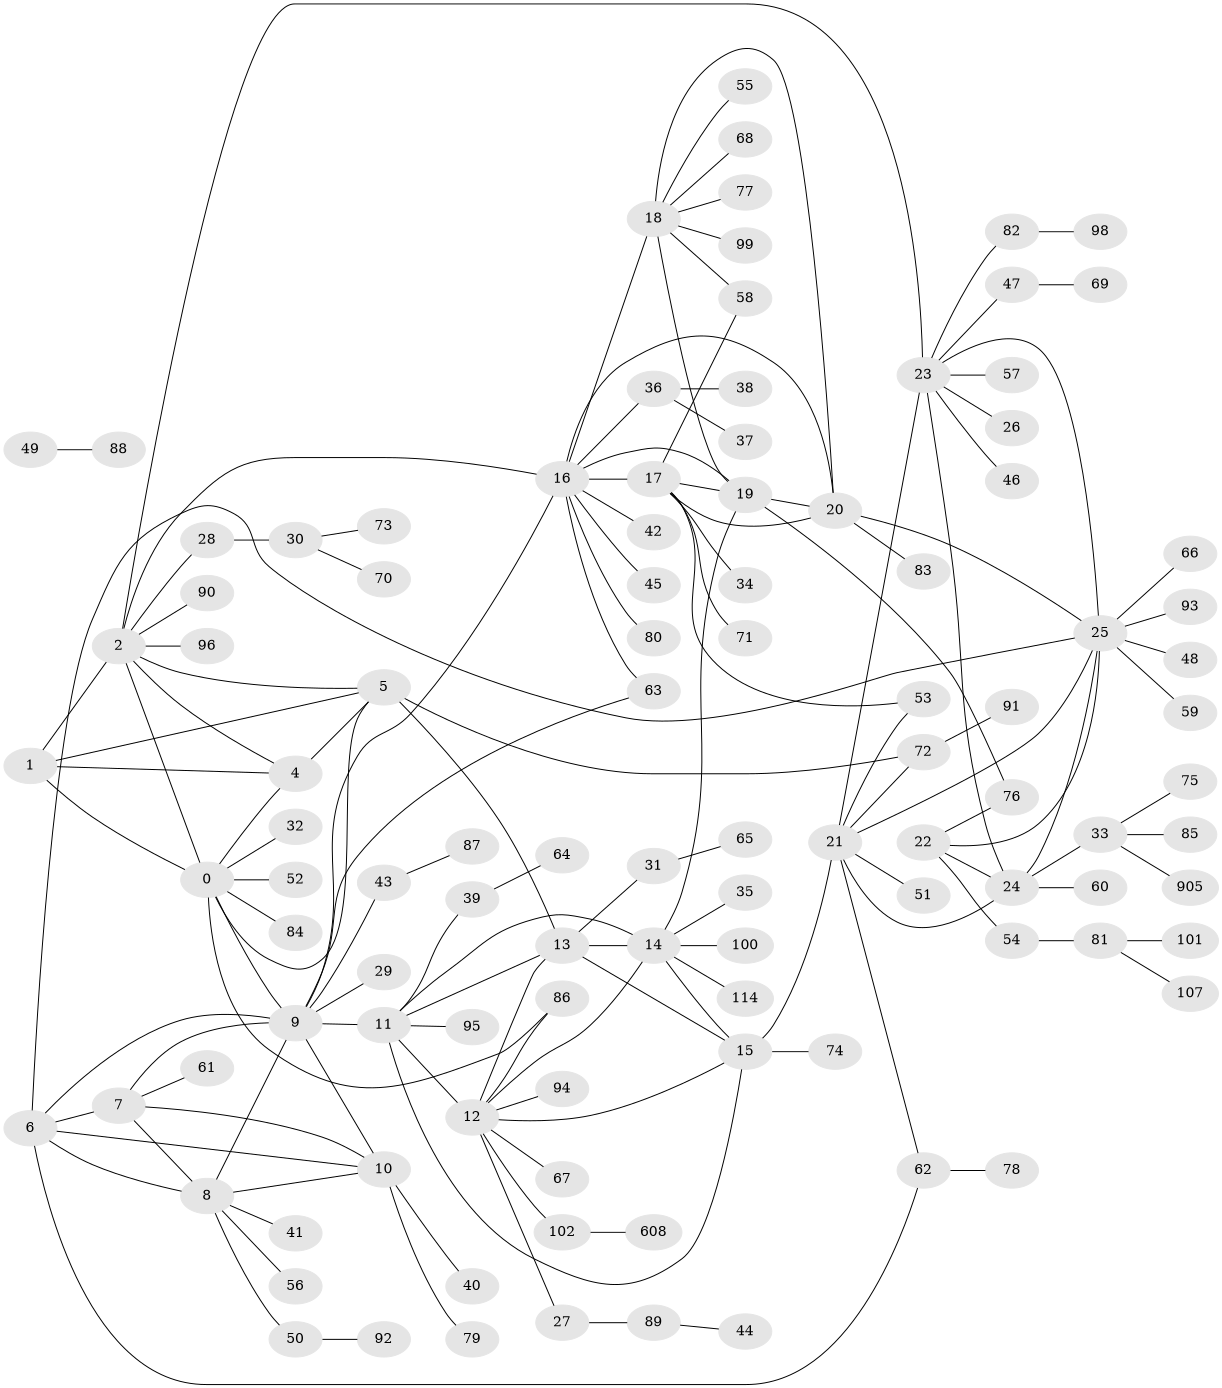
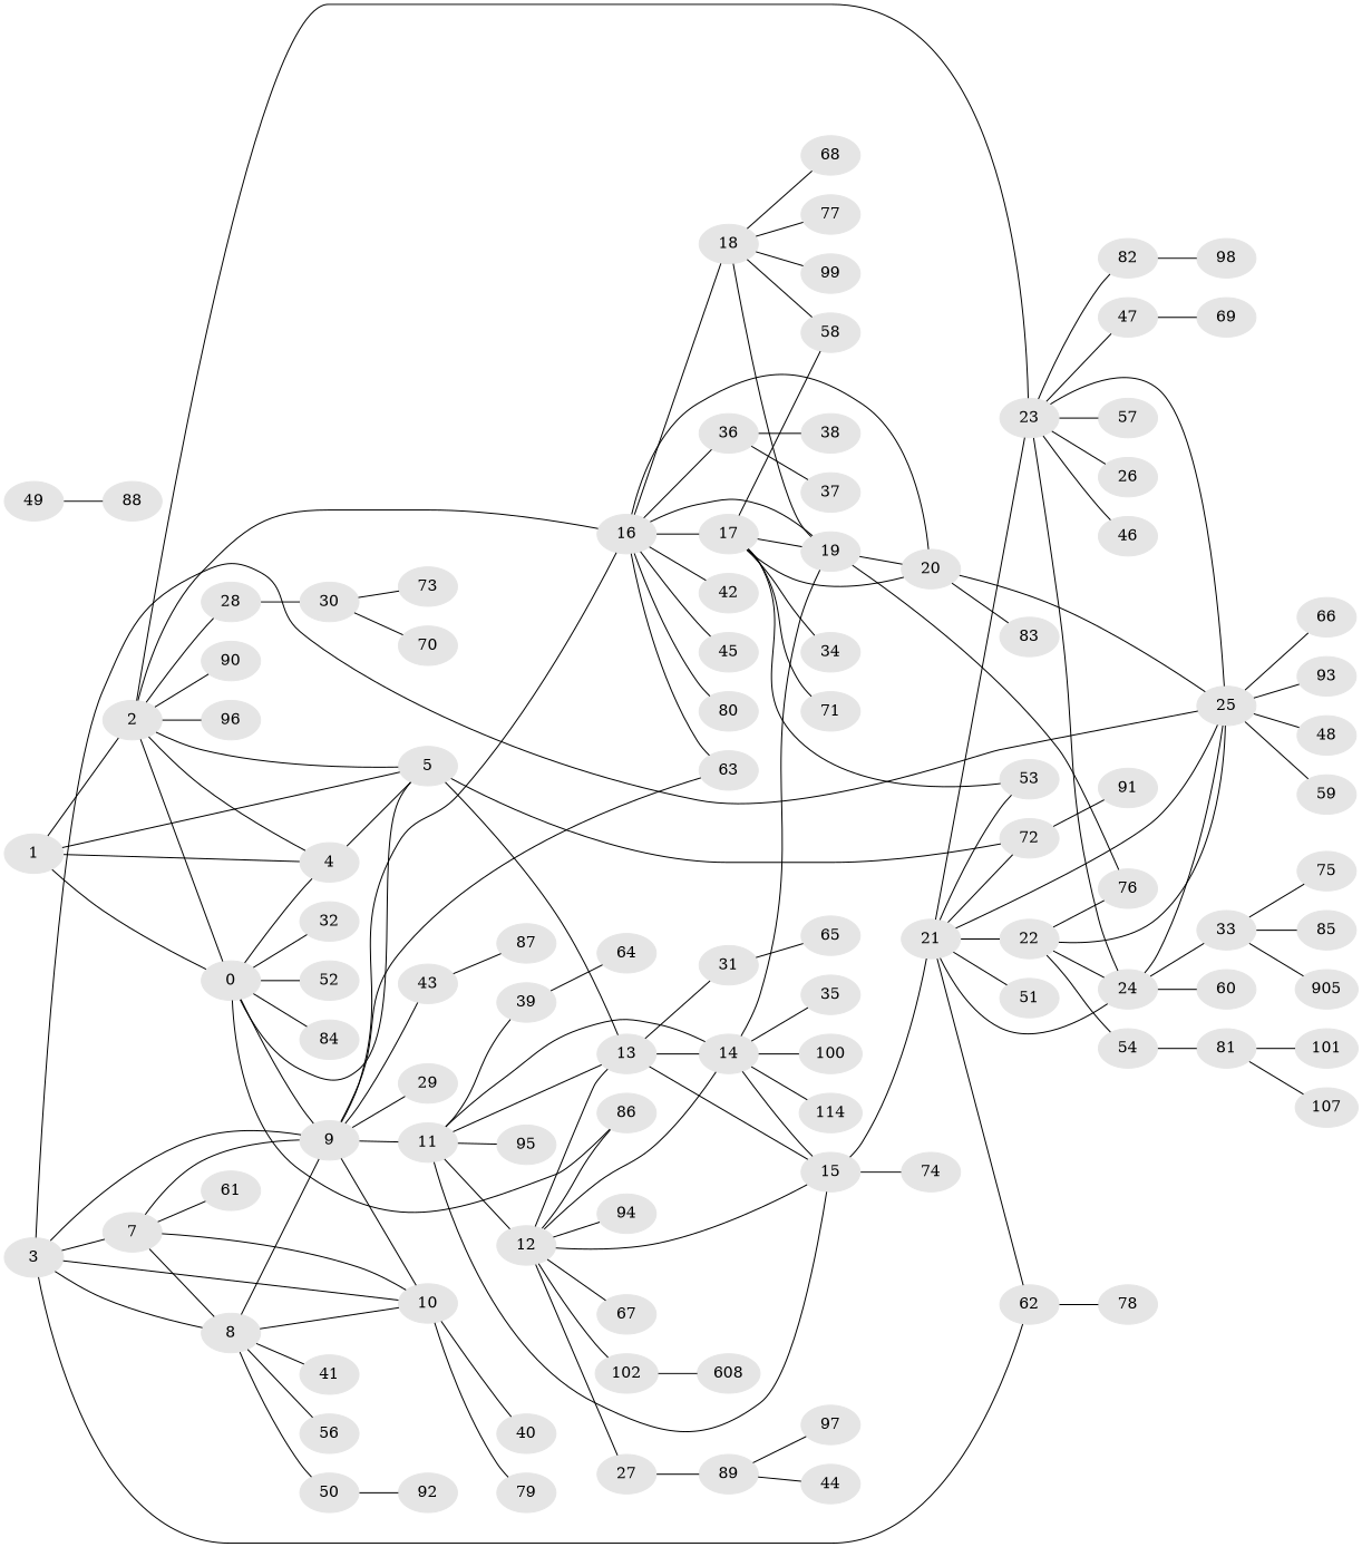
  graph {
    rankdir=LR
    node [color=gray90 style=filled]
    1
    2
    n3 [label=0]
    4
    5
    16
    23
    28
    90
    96
    9
    32
    52
    84
    86
    13
    72
    63
    19
    17
    18
    20
    36
    42
    45
    80
    25
    24
    26
    46
    47
    57
    82
    30
    10
    11
    29
    43
    14
    15
    31
    91
-   6
+   6 [label=3]
    7
    8
    62
    61
    41
    50
    56
    40
    79
    48
    59
    66
    93
    78
    92
    12
    39
    95
    87
    27
    67
    94
    102
    35
    100
    n69 [label=114]
    21
    74
    64
    89
    n74 [label=608]
    65
    76
    53
    22
    51
    34
    71
    58
-   55
    68
    77
    99
    83
    37
    38
    49
    88
    54
    33
    60
    81
    69
    98
    75
    85
    n100 [label=905]
    44
+   97
    70
    73
    101
    107
    1 -- 2
    1 -- n3
    1 -- 4
    1 -- 5
    2 -- n3
    2 -- 4
    2 -- 5
    2 -- 16
    2 -- 23
    2 -- 28
    2 -- 90
    2 -- 96
    n3 -- 4
    n3 -- 5
    n3 -- 9
    n3 -- 32
    n3 -- 52
    n3 -- 84
    n3 -- 86
    4 -- 5
    5 -- 13
    5 -- 72
    16 -- 63
    16 -- 19
    16 -- 17
    16 -- 18
    16 -- 20
    16 -- 36
    16 -- 42
    16 -- 45
    16 -- 80
    23 -- 25
    23 -- 24
    23 -- 26
    23 -- 46
    23 -- 47
    23 -- 57
    23 -- 82
    28 -- 30
    9 -- 16
    9 -- 63
    9 -- 10
    9 -- 11
    9 -- 29
    9 -- 43
    13 -- 14
    13 -- 15
    13 -- 31
    72 -- 91
    19 -- 20
    19 -- 76
    17 -- 19
    17 -- 20
    17 -- 53
    17 -- 34
    17 -- 71
    17 -- 58
    18 -- 19
-   18 -- 20
    18 -- 58
-   18 -- 55
    18 -- 68
    18 -- 77
    18 -- 99
    20 -- 25
    20 -- 83
    36 -- 37
    36 -- 38
    25 -- 48
    25 -- 59
    25 -- 66
    25 -- 93
    24 -- 25
    24 -- 33
    24 -- 60
    47 -- 69
    82 -- 98
    30 -- 70
    30 -- 73
    10 -- 40
    10 -- 79
    11 -- 13
    11 -- 14
    11 -- 15
    11 -- 12
    11 -- 39
    11 -- 95
    43 -- 87
    14 -- 19
    14 -- 15
    14 -- 35
    14 -- 100
    14 -- n69
    15 -- 21
    15 -- 74
    31 -- 65
    6 -- 9
    6 -- 25
    6 -- 10
    6 -- 7
    6 -- 8
    6 -- 62
    7 -- 9
    7 -- 10
    7 -- 8
    7 -- 61
    8 -- 9
    8 -- 10
    8 -- 41
    8 -- 50
    8 -- 56
    62 -- 78
    50 -- 92
    12 -- 86
    12 -- 13
    12 -- 14
    12 -- 15
    12 -- 27
    12 -- 67
    12 -- 94
    12 -- 102
    39 -- 64
    27 -- 89
    102 -- n74
    21 -- 23
    21 -- 72
    21 -- 25
    21 -- 24
    21 -- 62
    21 -- 53
+   21 -- 22
    21 -- 51
    89 -- 44
+   89 -- 97
    22 -- 25
    22 -- 24
    22 -- 76
    22 -- 54
    49 -- 88
    54 -- 81
    33 -- 75
    33 -- 85
    33 -- n100
    81 -- 101
    81 -- 107
  }
